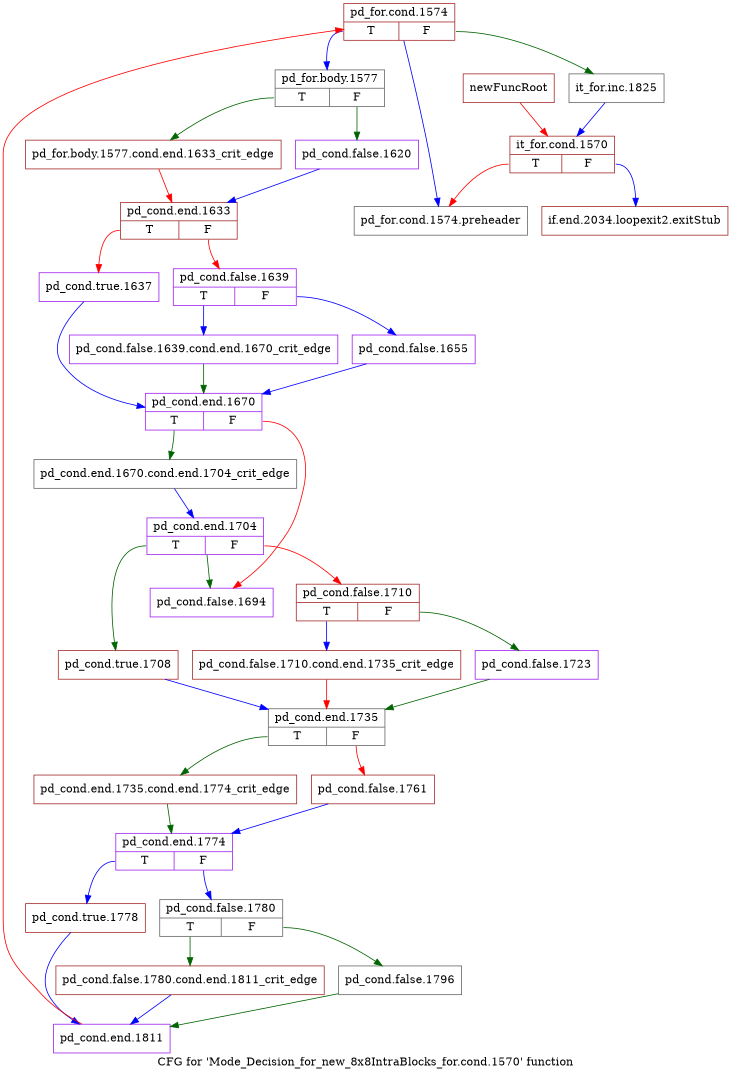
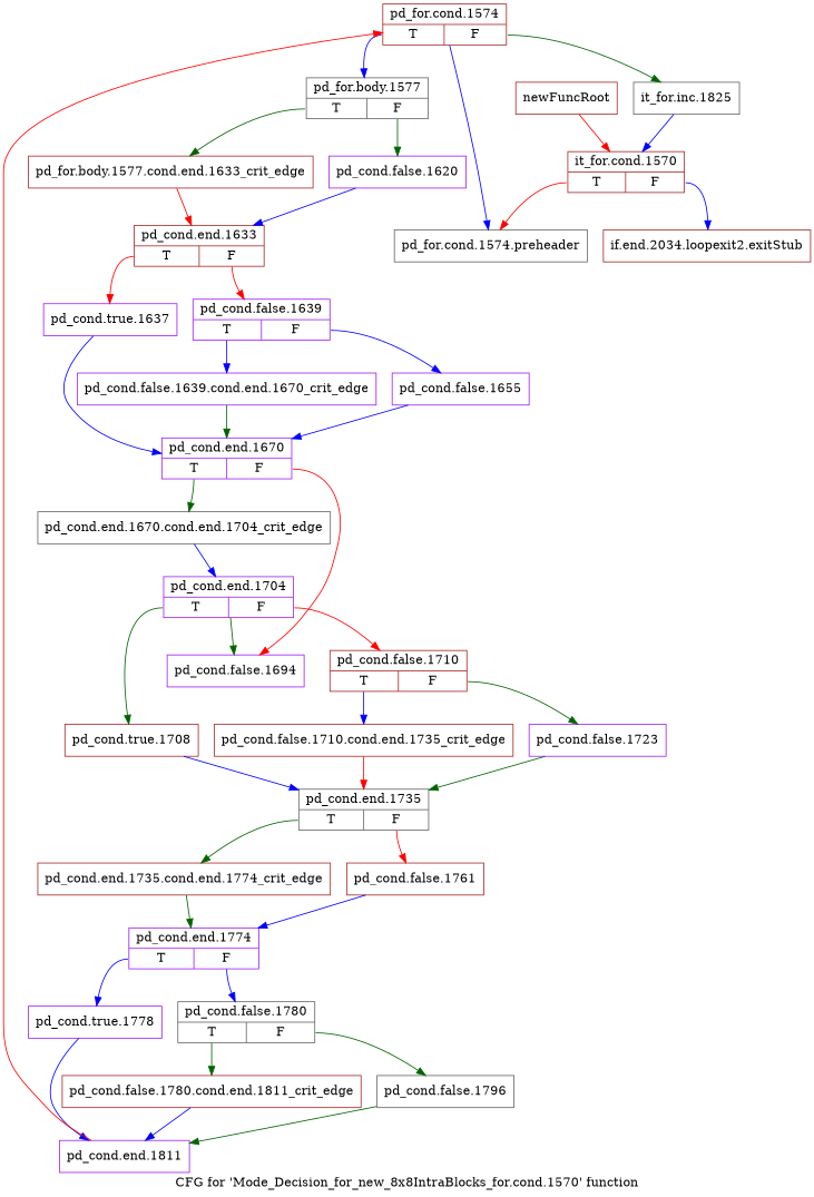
  digraph {
    label="CFG for 'Mode_Decision_for_new_8x8IntraBlocks_for.cond.1570' function"
    node [color=brown shape=record]
    edge [color=blue]
    n1 [label="{newFuncRoot}"]
    n2 [label="{it_for.cond.1570|{<s0>T|<s1>F}}"]
    n3 [label="{if.end.2034.loopexit2.exitStub}"]
    n4 [color=gray40 label="{pd_for.cond.1574.preheader}"]
    n5 [label="{pd_for.cond.1574|{<s0>T|<s1>F}}"]
    n6 [color=gray40 label="{pd_for.body.1577|{<s0>T|<s1>F}}"]
    n7 [color=gray40 label="{it_for.inc.1825}"]
    n8 [label="{pd_for.body.1577.cond.end.1633_crit_edge}"]
    n9 [color=purple label="{pd_cond.false.1620}"]
    n10 [label="{pd_cond.end.1633|{<s0>T|<s1>F}}"]
    n11 [color=purple label="{pd_cond.true.1637}"]
    n12 [color=purple label="{pd_cond.false.1639|{<s0>T|<s1>F}}"]
    n13 [color=purple label="{pd_cond.end.1670|{<s0>T|<s1>F}}"]
    n14 [color=purple label="{pd_cond.false.1639.cond.end.1670_crit_edge}"]
    n15 [color=purple label="{pd_cond.false.1655}"]
    n16 [color=gray40 label="{pd_cond.end.1670.cond.end.1704_crit_edge}"]
    n17 [color=purple label="{pd_cond.false.1694}"]
    n18 [color=purple label="{pd_cond.end.1704|{<s0>T|<s1>F}}"]
    n19 [label="{pd_cond.true.1708}"]
    n20 [label="{pd_cond.false.1710|{<s0>T|<s1>F}}"]
    n21 [color=gray40 label="{pd_cond.end.1735|{<s0>T|<s1>F}}"]
    n22 [label="{pd_cond.false.1710.cond.end.1735_crit_edge}"]
    n23 [color=purple label="{pd_cond.false.1723}"]
    n24 [label="{pd_cond.end.1735.cond.end.1774_crit_edge}"]
    n25 [label="{pd_cond.false.1761}"]
    n26 [color=purple label="{pd_cond.end.1774|{<s0>T|<s1>F}}"]
-   n27 [label="{pd_cond.true.1778}"]
+   n27 [color=purple label="{pd_cond.true.1778}"]
    n28 [color=gray40 label="{pd_cond.false.1780|{<s0>T|<s1>F}}"]
    n29 [color=purple label="{pd_cond.end.1811}"]
    n30 [label="{pd_cond.false.1780.cond.end.1811_crit_edge}"]
    n31 [color=gray40 label="{pd_cond.false.1796}"]
    n1 -> n2 [color=red]
    n2 -> n3 [tailport=s1]
    n2 -> n4 [color=red tailport=s0]
    n5 -> n4
    n5 -> n6 [tailport=s0]
    n5 -> n7 [color=darkgreen tailport=s1]
    n6 -> n8 [color=darkgreen tailport=s0]
    n6 -> n9 [color=darkgreen tailport=s1]
    n7 -> n2
    n8 -> n10 [color=red]
    n9 -> n10
    n10 -> n11 [color=red tailport=s0]
    n10 -> n12 [color=red tailport=s1]
    n11 -> n13
    n12 -> n14 [tailport=s0]
    n12 -> n15 [tailport=s1]
    n13 -> n16 [color=darkgreen tailport=s0]
    n13 -> n17 [color=red tailport=s1]
    n14 -> n13 [color=darkgreen]
    n15 -> n13
    n16 -> n18
    n18 -> n17 [color=darkgreen]
    n18 -> n19 [color=darkgreen tailport=s0]
    n18 -> n20 [color=red tailport=s1]
    n19 -> n21
    n20 -> n22 [tailport=s0]
    n20 -> n23 [color=darkgreen tailport=s1]
    n21 -> n24 [color=darkgreen tailport=s0]
    n21 -> n25 [color=red tailport=s1]
    n22 -> n21 [color=red]
    n23 -> n21 [color=darkgreen]
    n24 -> n26 [color=darkgreen]
    n25 -> n26
    n26 -> n27 [tailport=s0]
    n26 -> n28 [tailport=s1]
    n27 -> n29
    n28 -> n30 [color=darkgreen tailport=s0]
    n28 -> n31 [color=darkgreen tailport=s1]
    n29 -> n5 [color=red]
    n30 -> n29
    n31 -> n29 [color=darkgreen]
  }
